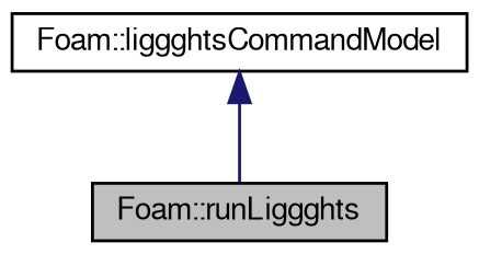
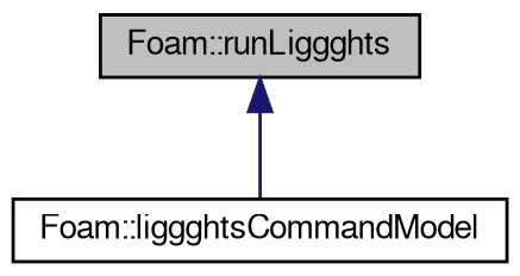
  digraph {
    node [color=black fontname=FreeSans fontsize=10 shape=record style=filled]
    n1 [fillcolor=grey75 fontcolor=black height=0.2 label="Foam::runLiggghts" width=0.4]
    n2 [fillcolor=white height=0.2 label="Foam::liggghtsCommandModel" width=0.4]
-   n2 -> n1 [color=midnightblue dir=back fontname=FreeSans fontsize=10 labelfontname=FreeSans labelfontsize=10 style=solid]
+   n1 -> n2 [color=midnightblue dir=back fontname=FreeSans fontsize=10 labelfontname=FreeSans labelfontsize=10 style=solid]
  }
